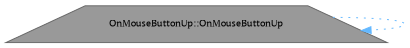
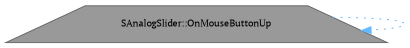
  digraph {
    rankdir=TB
    fontname="PT Serif"
-   n1 [color=gray40 fillcolor=grey60 fontcolor=black fontname="PT Serif" fontsize=10 height=0.2 label="OnMouseButtonUp::OnMouseButtonUp" shape=trapezium style=filled width=0.4]
+   n1 [color=gray40 fillcolor=grey60 fontcolor=black fontname="PT Serif" fontsize=10 height=0.2 label="SAnalogSlider::OnMouseButtonUp" shape=trapezium style=filled width=0.4]
    n1 -> n1 [color=steelblue1 fontname="PT Serif" fontsize=10 labelfontname=Helvetica labelfontsize=10 style=dotted]
  }
